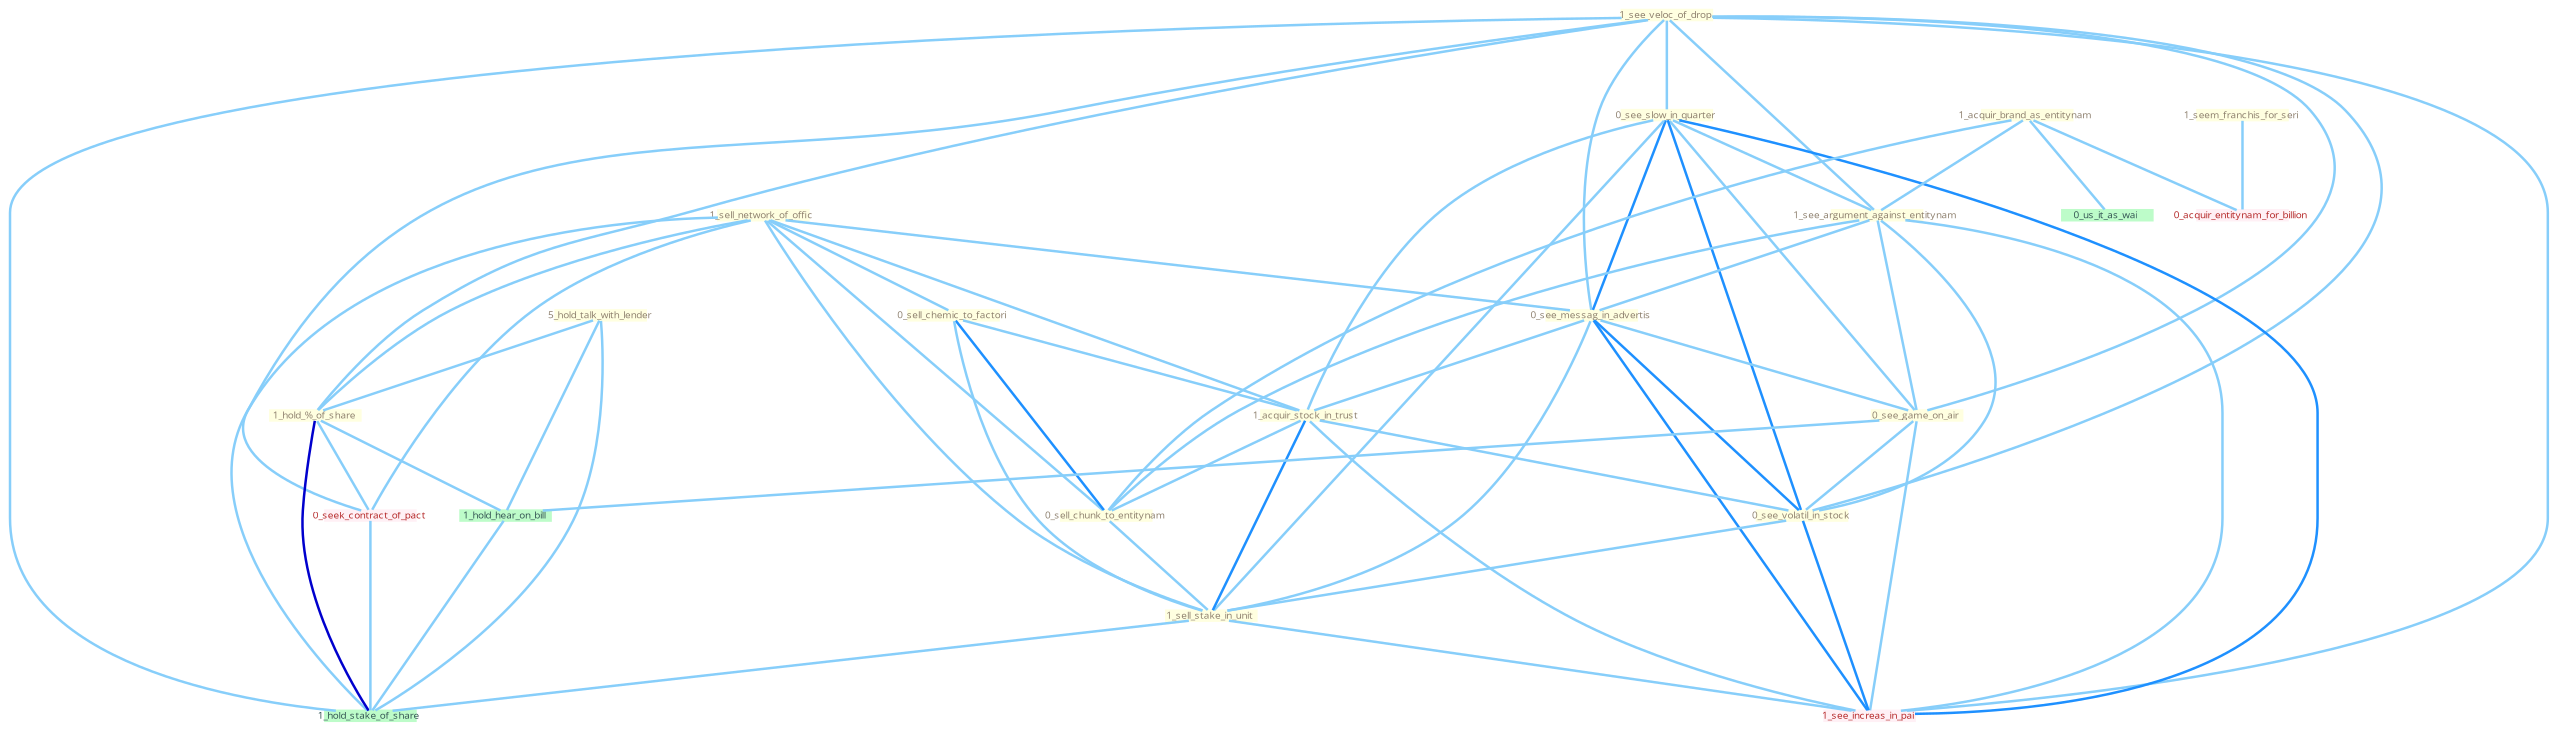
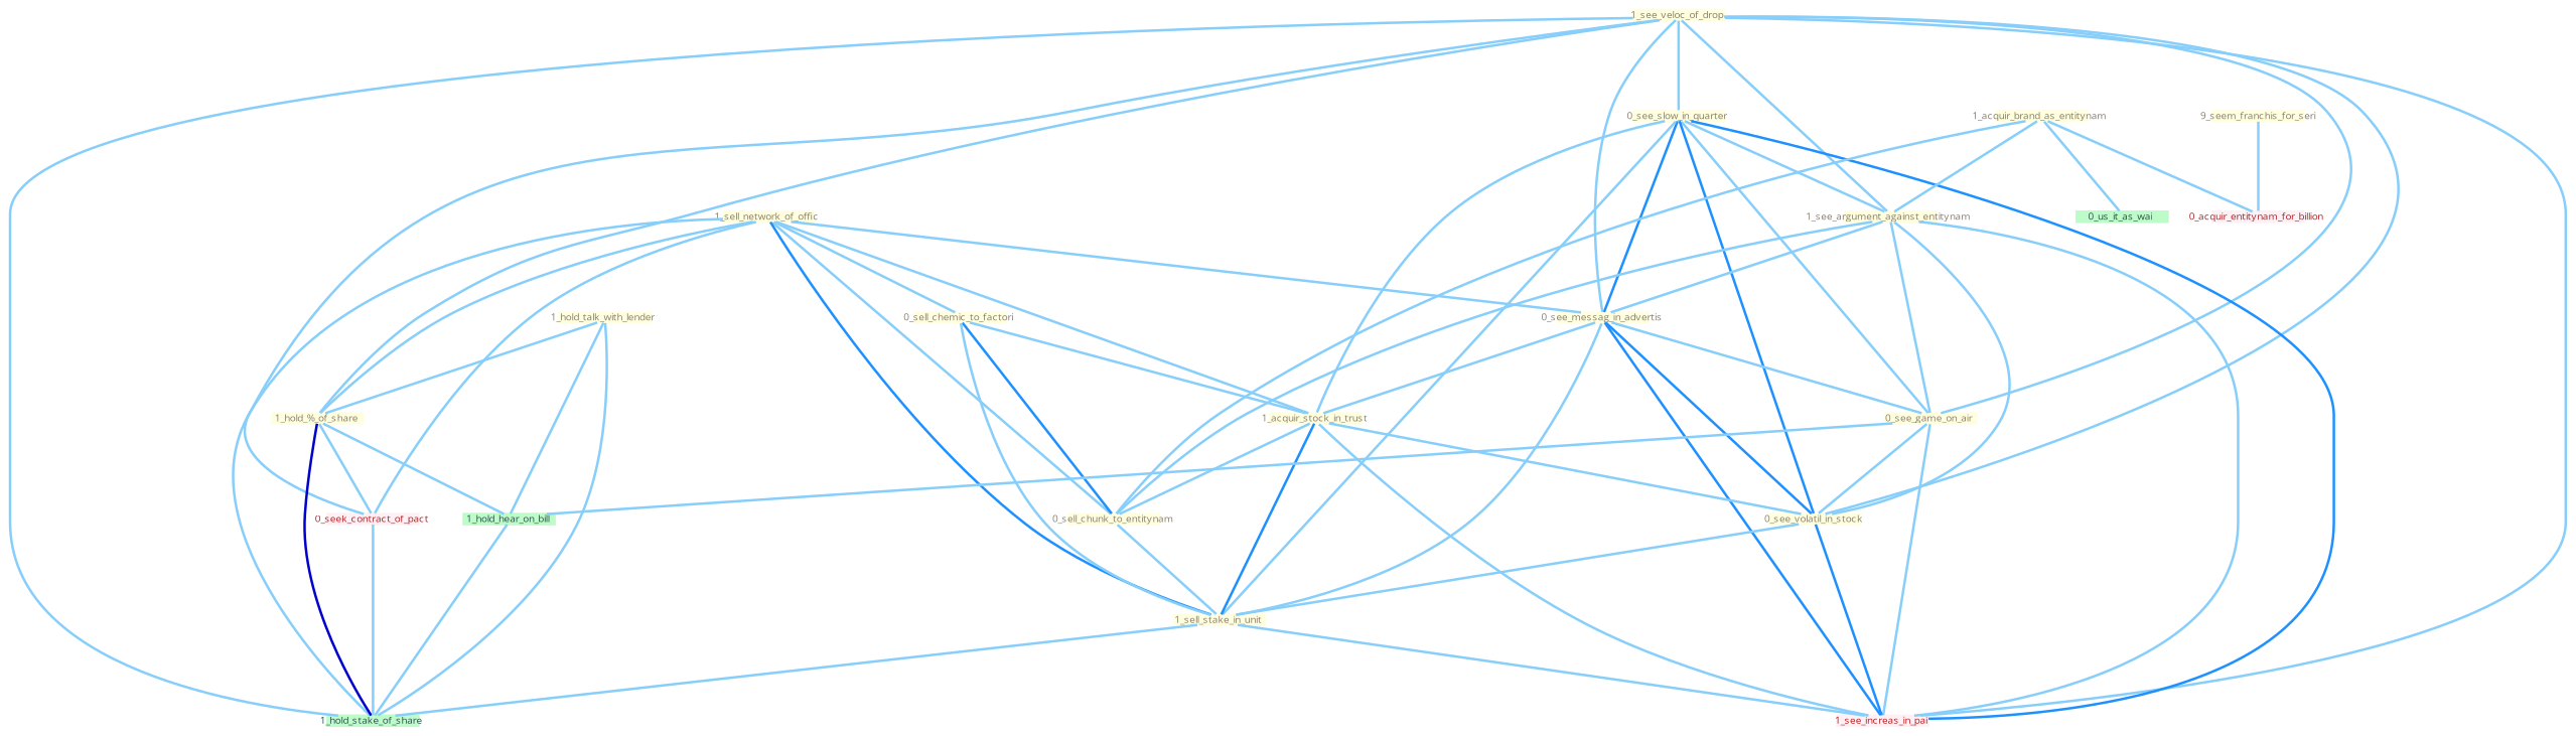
  graph {
    fontname="Open Sans"
    node [color="#ffffe0" fixedsize=true fontcolor="#8b7d6b" fontname="Open Sans" fontsize=4 shape=polygon style=filled]
    edge [color="#87cefa" fontname="Open Sans" w=1]
    "1_sell_network_of_offic " [height=.06 width=.5]
    "1_see_veloc_of_drop " [height=.06 width=.5]
    "0_see_slow_in_quarter " [height=.06 width=.5]
-   "1_hold_talk_with_lender " [height=.06 width=.5 label="5_hold_talk_with_lender"]
+   "1_hold_talk_with_lender " [height=.06 width=.5]
    "0_sell_chemic_to_factori " [height=.06 width=.5]
    "1_acquir_brand_as_entitynam " [height=.06 width=.5]
-   "1_seem_franchis_for_seri " [height=.06 width=.5]
+   "1_seem_franchis_for_seri " [height=.06 width=.5 label="9_seem_franchis_for_seri"]
    "1_see_argument_against_entitynam " [height=.06 width=.5]
    "0_see_messag_in_advertis " [height=.06 width=.5]
    n10 [height=.06 label="1_acquir_stock_in_trust" width=.5]
    "0_see_game_on_air " [height=.06 width=.5]
    "1_hold_%_of_share " [height=.06 width=.5]
    "0_see_volatil_in_stock " [height=.06 width=.5]
    "0_sell_chunk_to_entitynam " [height=.06 width=.5]
    "1_sell_stake_in_unit " [height=.06 width=.5]
    "0_seek_contract_of_pact " [color="#fff0f5" fontcolor="#b22222" height=.06 width=.5]
    "0_acquir_entitynam_for_billion " [color="#fff0f5" fontcolor="#b22222" height=.06 width=.5]
    "1_see_increas_in_pai " [color="#fff0f5" fontcolor="#b22222" height=.06 width=.5]
    "1_hold_stake_of_share " [color="#BDFCC9" fontcolor="#2f4f4f" height=.06 width=.5]
    "1_hold_hear_on_bill " [color="#BDFCC9" fontcolor="#2f4f4f" height=.06 width=.5]
    "0_us_it_as_wai " [color="#BDFCC9" fontcolor="#2f4f4f" height=.06 width=.5]
    subgraph sub_1 {
      "1_sell_network_of_offic "
      "1_see_veloc_of_drop "
      "0_see_slow_in_quarter "
      "1_hold_talk_with_lender "
      "0_sell_chemic_to_factori "
      "1_acquir_brand_as_entitynam "
      "1_seem_franchis_for_seri "
      "1_see_argument_against_entitynam "
      "0_see_messag_in_advertis "
      n10
      "0_see_game_on_air "
      "1_hold_%_of_share "
      "0_see_volatil_in_stock "
      "0_sell_chunk_to_entitynam "
      "1_sell_stake_in_unit "
    }
    subgraph sub_2 {
      "0_seek_contract_of_pact "
      "0_acquir_entitynam_for_billion "
      "1_see_increas_in_pai "
    }
    "1_sell_network_of_offic " -- "0_sell_chemic_to_factori "
    "1_sell_network_of_offic " -- "0_see_messag_in_advertis "
    "1_sell_network_of_offic " -- n10
    "1_sell_network_of_offic " -- "1_hold_%_of_share "
    "1_sell_network_of_offic " -- "0_sell_chunk_to_entitynam "
-   "1_sell_network_of_offic " -- "1_sell_stake_in_unit "
+   "1_sell_network_of_offic " -- "1_sell_stake_in_unit " [color="#1e90ff"]
    "1_sell_network_of_offic " -- "0_seek_contract_of_pact "
    "1_sell_network_of_offic " -- "1_hold_stake_of_share "
    "1_see_veloc_of_drop " -- "0_see_slow_in_quarter "
    "1_see_veloc_of_drop " -- "1_see_argument_against_entitynam "
    "1_see_veloc_of_drop " -- "0_see_messag_in_advertis "
    "1_see_veloc_of_drop " -- "0_see_game_on_air "
    "1_see_veloc_of_drop " -- "1_hold_%_of_share "
    "1_see_veloc_of_drop " -- "0_see_volatil_in_stock "
    "1_see_veloc_of_drop " -- "0_seek_contract_of_pact "
    "1_see_veloc_of_drop " -- "1_see_increas_in_pai "
    "1_see_veloc_of_drop " -- "1_hold_stake_of_share "
    "0_see_slow_in_quarter " -- "1_see_argument_against_entitynam "
    "0_see_slow_in_quarter " -- "0_see_messag_in_advertis " [color="#1e90ff" w=2]
    "0_see_slow_in_quarter " -- n10
    "0_see_slow_in_quarter " -- "0_see_game_on_air "
    "0_see_slow_in_quarter " -- "0_see_volatil_in_stock " [color="#1e90ff" w=2]
    "0_see_slow_in_quarter " -- "1_sell_stake_in_unit "
    "0_see_slow_in_quarter " -- "1_see_increas_in_pai " [color="#1e90ff" w=2]
    "1_hold_talk_with_lender " -- "1_hold_%_of_share "
    "1_hold_talk_with_lender " -- "1_hold_stake_of_share "
    "1_hold_talk_with_lender " -- "1_hold_hear_on_bill "
    "0_sell_chemic_to_factori " -- n10
    "0_sell_chemic_to_factori " -- "0_sell_chunk_to_entitynam " [color="#1e90ff" w=2]
    "0_sell_chemic_to_factori " -- "1_sell_stake_in_unit "
    "1_acquir_brand_as_entitynam " -- "1_see_argument_against_entitynam "
    "1_acquir_brand_as_entitynam " -- "0_sell_chunk_to_entitynam "
    "1_acquir_brand_as_entitynam " -- "0_acquir_entitynam_for_billion "
    "1_acquir_brand_as_entitynam " -- "0_us_it_as_wai "
    "1_seem_franchis_for_seri " -- "0_acquir_entitynam_for_billion "
    "1_see_argument_against_entitynam " -- "0_see_messag_in_advertis "
    "1_see_argument_against_entitynam " -- "0_see_game_on_air "
    "1_see_argument_against_entitynam " -- "0_see_volatil_in_stock "
    "1_see_argument_against_entitynam " -- "0_sell_chunk_to_entitynam "
    "1_see_argument_against_entitynam " -- "1_see_increas_in_pai "
    "0_see_messag_in_advertis " -- n10
    "0_see_messag_in_advertis " -- "0_see_game_on_air "
    "0_see_messag_in_advertis " -- "0_see_volatil_in_stock " [color="#1e90ff" w=2]
    "0_see_messag_in_advertis " -- "1_sell_stake_in_unit "
    "0_see_messag_in_advertis " -- "1_see_increas_in_pai " [color="#1e90ff" w=2]
    n10 -- "0_see_volatil_in_stock "
    n10 -- "0_sell_chunk_to_entitynam "
    n10 -- "1_sell_stake_in_unit " [color="#1e90ff" w=2]
    n10 -- "1_see_increas_in_pai "
    "0_see_game_on_air " -- "0_see_volatil_in_stock "
    "0_see_game_on_air " -- "1_see_increas_in_pai "
    "0_see_game_on_air " -- "1_hold_hear_on_bill "
    "1_hold_%_of_share " -- "0_seek_contract_of_pact "
    "1_hold_%_of_share " -- "1_hold_stake_of_share " [color="#0000cd" w=3]
    "1_hold_%_of_share " -- "1_hold_hear_on_bill "
    "0_see_volatil_in_stock " -- "1_sell_stake_in_unit "
    "0_see_volatil_in_stock " -- "1_see_increas_in_pai " [color="#1e90ff" w=2]
    "0_sell_chunk_to_entitynam " -- "1_sell_stake_in_unit "
    "1_sell_stake_in_unit " -- "1_see_increas_in_pai "
    "1_sell_stake_in_unit " -- "1_hold_stake_of_share "
    "0_seek_contract_of_pact " -- "1_hold_stake_of_share "
    "1_hold_hear_on_bill " -- "1_hold_stake_of_share "
  }
